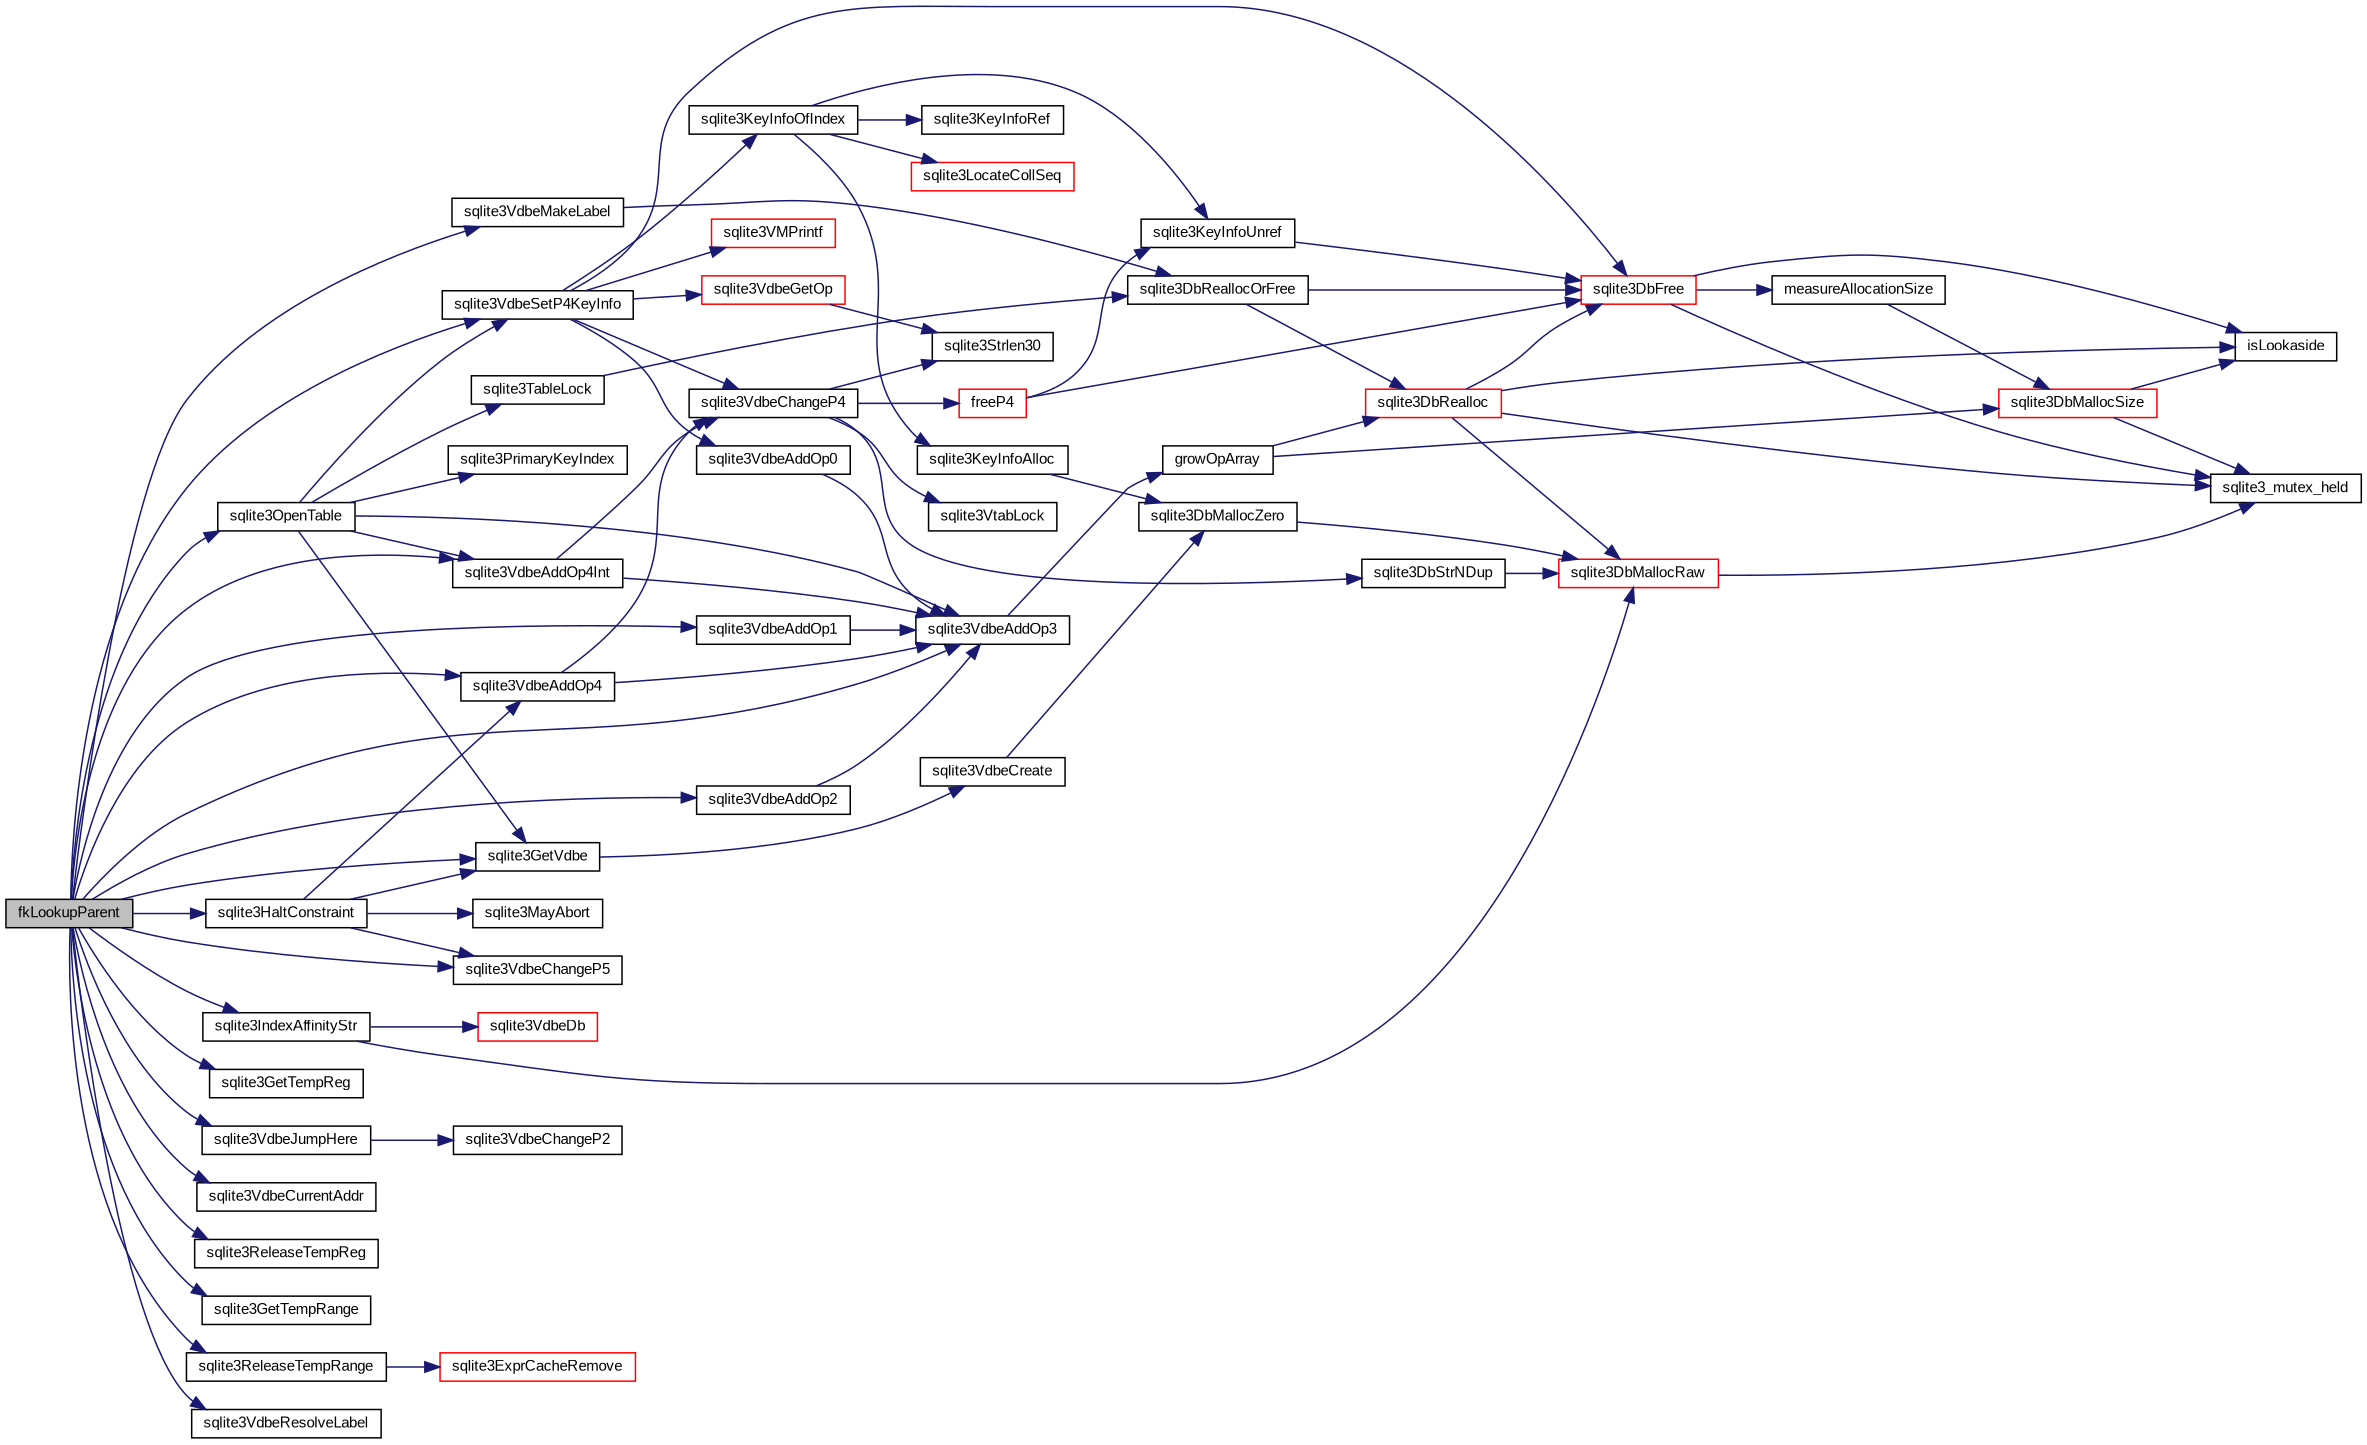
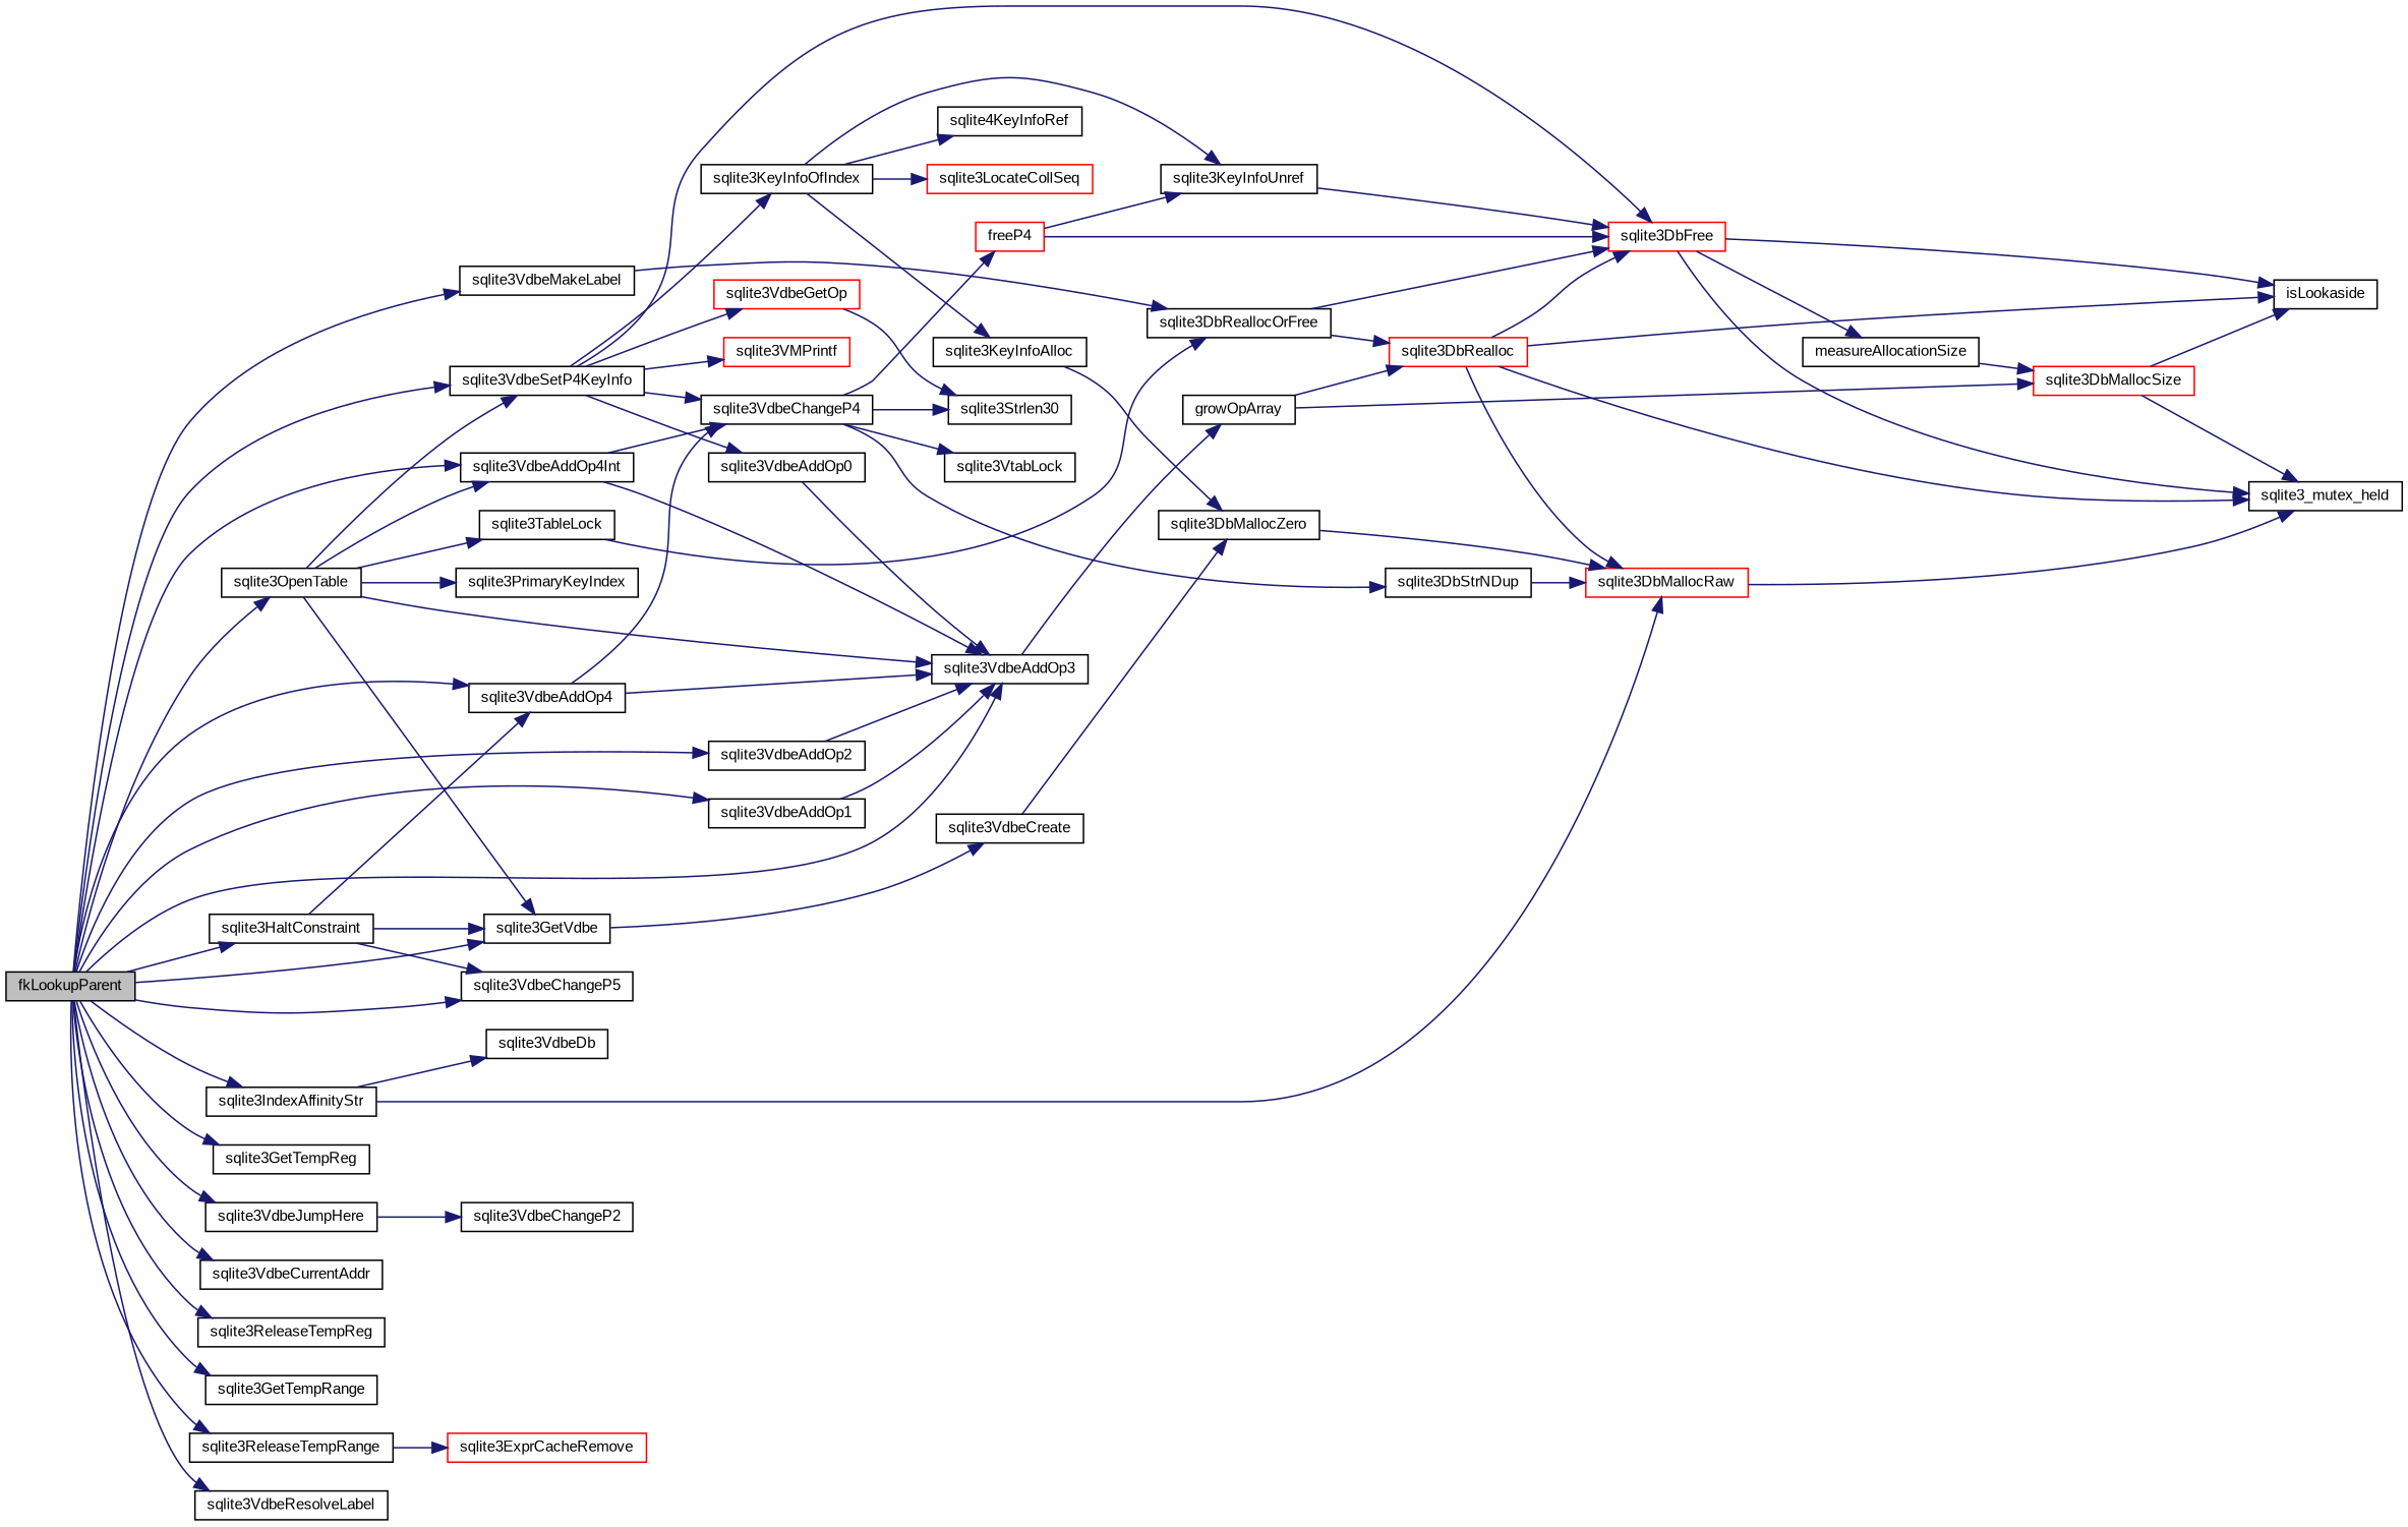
  digraph {
    fontname="Liberation Sans"
    rankdir=LR
    node [color=black fillcolor=white fontname="Liberation Sans" fontsize=10 shape=record style=filled]
    edge [color=midnightblue fontname="Liberation Sans" fontsize=10 labelfontname=FreeSans labelfontsize=10 style=solid]
    n1 [fillcolor=grey75 fontcolor=black height=0.2 label=fkLookupParent width=0.4]
    n2 [height=0.2 label=sqlite3GetVdbe width=0.4]
    n3 [height=0.2 label=sqlite3VdbeAddOp3 width=0.4]
    n4 [height=0.2 label=sqlite3VdbeMakeLabel width=0.4]
    n5 [height=0.2 label=sqlite3VdbeAddOp2 width=0.4]
    n6 [height=0.2 label=sqlite3GetTempReg width=0.4]
    n7 [height=0.2 label=sqlite3VdbeChangeP5 width=0.4]
    n8 [height=0.2 label=sqlite3OpenTable width=0.4]
    n9 [height=0.2 label=sqlite3VdbeAddOp4Int width=0.4]
    n10 [height=0.2 label=sqlite3VdbeSetP4KeyInfo width=0.4]
    n11 [height=0.2 label=sqlite3VdbeJumpHere width=0.4]
    n12 [height=0.2 label=sqlite3VdbeCurrentAddr width=0.4]
    n13 [height=0.2 label=sqlite3ReleaseTempReg width=0.4]
    n14 [height=0.2 label=sqlite3GetTempRange width=0.4]
    n15 [height=0.2 label=sqlite3VdbeAddOp4 width=0.4]
    n16 [height=0.2 label=sqlite3IndexAffinityStr width=0.4]
    n17 [height=0.2 label=sqlite3ReleaseTempRange width=0.4]
    n18 [height=0.2 label=sqlite3HaltConstraint width=0.4]
    n19 [height=0.2 label=sqlite3VdbeResolveLabel width=0.4]
    n20 [height=0.2 label=sqlite3VdbeAddOp1 width=0.4]
    n21 [height=0.2 label=sqlite3VdbeCreate width=0.4]
    n22 [height=0.2 label=growOpArray width=0.4]
    n23 [height=0.2 label=sqlite3DbReallocOrFree width=0.4]
    n24 [height=0.2 label=sqlite3TableLock width=0.4]
    n25 [height=0.2 label=sqlite3PrimaryKeyIndex width=0.4]
    n26 [height=0.2 label=sqlite3VdbeChangeP4 width=0.4]
    n27 [height=0.2 label=sqlite3VdbeAddOp0 width=0.4]
    n28 [color=red height=0.2 label=sqlite3DbFree width=0.4]
    n29 [height=0.2 label=sqlite3KeyInfoOfIndex width=0.4]
    n30 [color=red height=0.2 label=sqlite3VMPrintf width=0.4]
    n31 [color=red height=0.2 label=sqlite3VdbeGetOp width=0.4]
    n32 [height=0.2 label=sqlite3VdbeChangeP2 width=0.4]
    n33 [color=red height=0.2 label=sqlite3DbMallocRaw width=0.4]
-   n34 [color=red height=0.2 label=sqlite3VdbeDb width=0.4]
+   n34 [height=0.2 label=sqlite3VdbeDb width=0.4]
    n35 [color=red height=0.2 label=sqlite3ExprCacheRemove width=0.4]
-   n36 [height=0.2 label=sqlite3MayAbort width=0.4]
    n37 [height=0.2 label=sqlite3DbMallocZero width=0.4]
    n38 [height=0.2 label=sqlite3_mutex_held width=0.4]
    n39 [color=red height=0.2 label=sqlite3DbRealloc width=0.4]
    n40 [color=red height=0.2 label=sqlite3DbMallocSize width=0.4]
    n41 [height=0.2 label=isLookaside width=0.4]
    n42 [height=0.2 label=measureAllocationSize width=0.4]
    n43 [color=red height=0.2 label=freeP4 width=0.4]
    n44 [height=0.2 label=sqlite3VtabLock width=0.4]
    n45 [height=0.2 label=sqlite3Strlen30 width=0.4]
    n46 [height=0.2 label=sqlite3DbStrNDup width=0.4]
    n47 [height=0.2 label=sqlite3KeyInfoUnref width=0.4]
    n48 [height=0.2 label=sqlite3KeyInfoAlloc width=0.4]
    n49 [color=red height=0.2 label=sqlite3LocateCollSeq width=0.4]
-   n50 [height=0.2 label=sqlite3KeyInfoRef width=0.4]
+   n50 [height=0.2 label=sqlite4KeyInfoRef width=0.4]
    n1 -> n2
    n1 -> n3
    n1 -> n4
    n1 -> n5
    n1 -> n6
    n1 -> n7
    n1 -> n8
    n1 -> n9
    n1 -> n10
    n1 -> n11
    n1 -> n12
    n1 -> n13
    n1 -> n14
    n1 -> n15
    n1 -> n16
    n1 -> n17
    n1 -> n18
    n1 -> n19
    n1 -> n20
    n2 -> n21
    n3 -> n22
    n4 -> n23
    n5 -> n3
    n8 -> n2
    n8 -> n3
    n8 -> n9
    n8 -> n10
    n8 -> n24
    n8 -> n25
    n9 -> n3
    n9 -> n26
    n10 -> n26
    n10 -> n27
    n10 -> n28
    n10 -> n29
    n10 -> n30
    n10 -> n31
    n11 -> n32
    n15 -> n3
    n15 -> n26
    n16 -> n33
    n16 -> n34
    n17 -> n35
    n18 -> n2
    n18 -> n7
    n18 -> n15
-   n18 -> n36
    n20 -> n3
    n21 -> n37
    n22 -> n39
    n22 -> n40
    n23 -> n28
    n23 -> n39
    n24 -> n23
    n26 -> n43
    n26 -> n44
    n26 -> n45
    n26 -> n46
    n27 -> n3
    n28 -> n38
    n28 -> n41
    n28 -> n42
    n29 -> n47
    n29 -> n48
    n29 -> n49
    n29 -> n50
    n31 -> n45
    n33 -> n38
    n37 -> n33
    n39 -> n28
    n39 -> n33
    n39 -> n38
    n39 -> n41
    n40 -> n38
    n40 -> n41
    n42 -> n40
    n43 -> n28
    n43 -> n47
    n46 -> n33
    n47 -> n28
    n48 -> n37
  }
